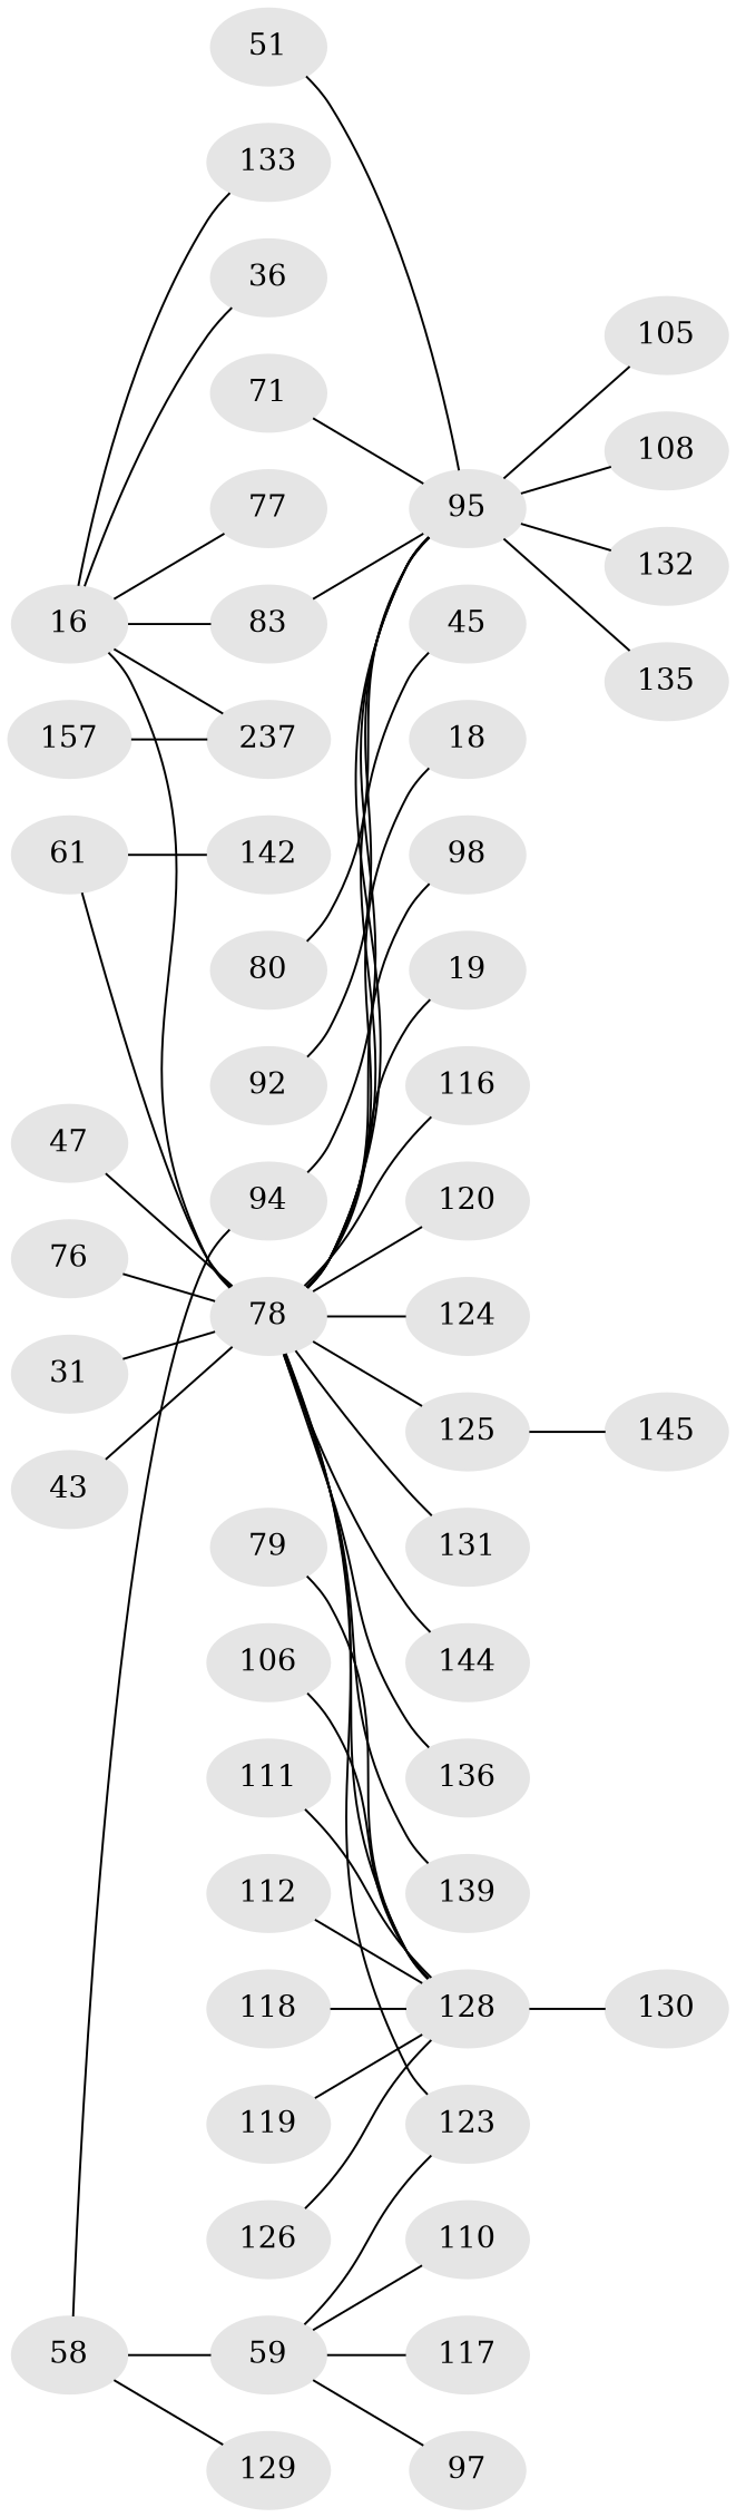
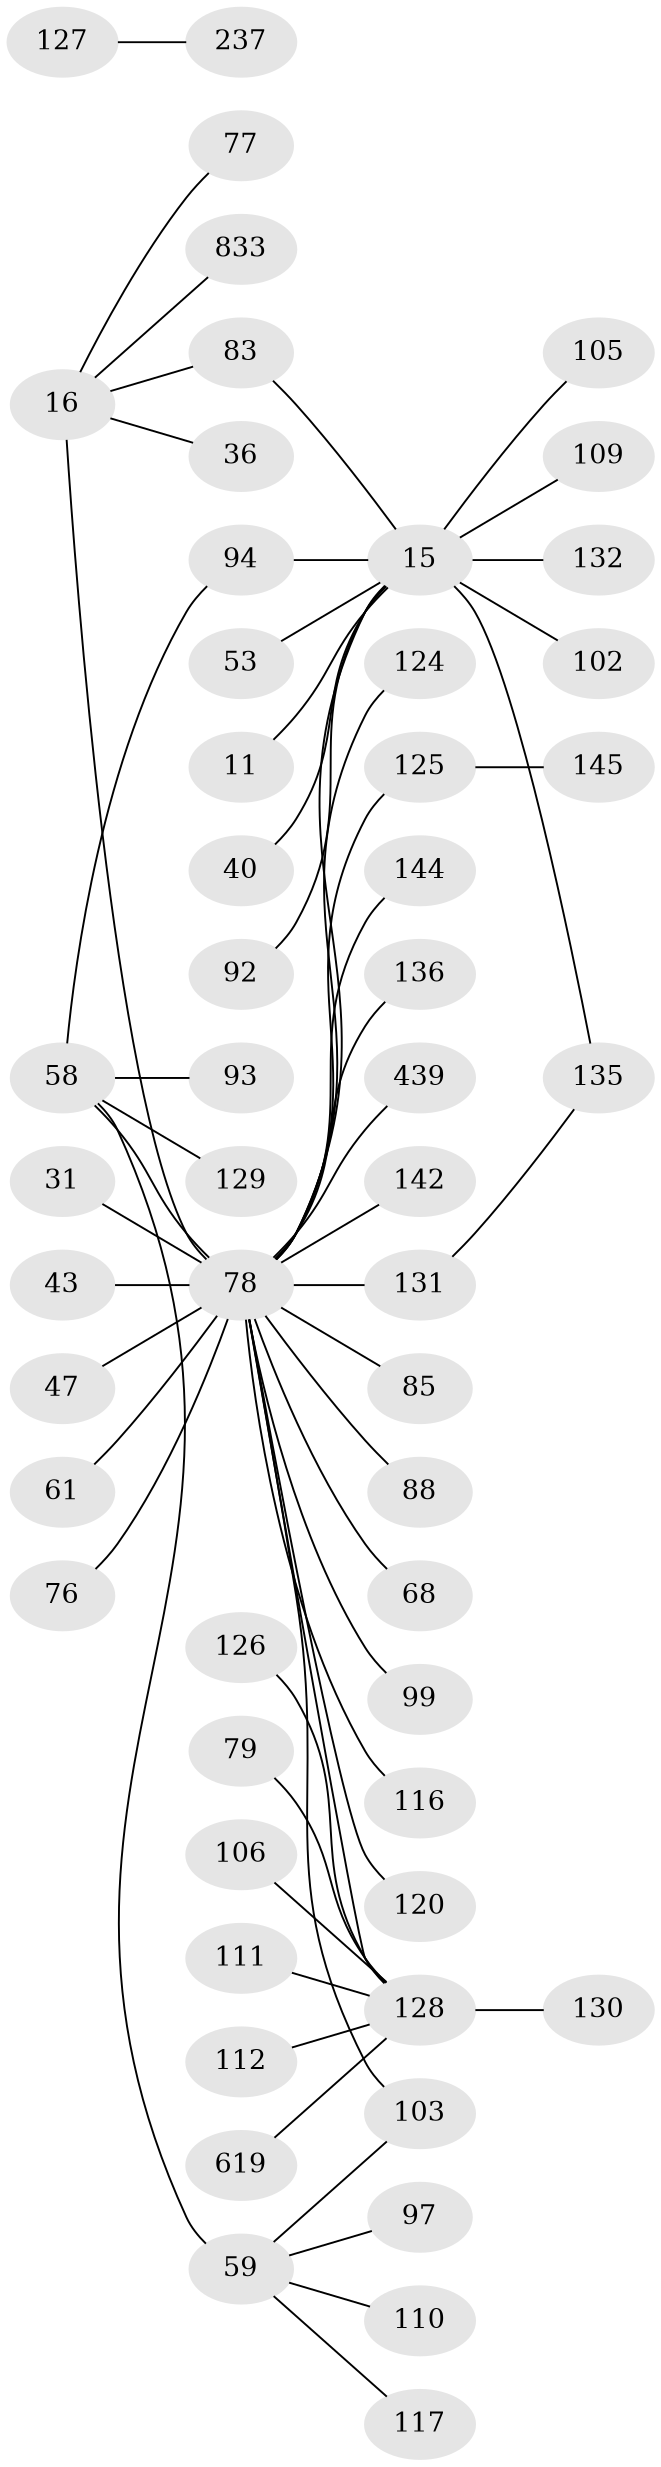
  graph {
    rankdir=LR
    node [color=gray90 style=filled]
    16 [super="+15"]
    36
    77
    78 [super="+18"]
    83
-   133
+   133 [label=833]
    n7 [label=237 super="+121"]
-   95 [super="+84+73+27+81"]
-   123
-   85 [super="+28" label=45]
-   88 [super="+62" label=18]
-   98 [super="+19"]
-   99 [label=19]
+   95 [super="+84+73+27+81" label=15]
+   123 [label=103]
+   85 [super="+28"]
+   88 [super="+62"]
+   98 [super="+19" label=68]
+   99
    116 [super="+11"]
    120
    124 [super="+39+45"]
    125 [super="+55"]
    128 [super="+68+30+82+122"]
    131 [super="+113"]
    n20 [label=144]
    136
-   139 [super="+107+109"]
+   139 [super="+107+109" label=439]
    142 [super="+103+138"]
    31
    43
    47
+   102 [super="+60"]
    105
-   108
+   108 [label=109]
    132 [super="+100"]
    135
-   51
+   51 [label=53]
    58 [super="+13"]
    59 [super="+32"]
+   93
    94 [super="+52"]
    129
    97 [super="+64+66+74"]
    110 [super="+89"]
    117 [super="+8+65+56+70+101"]
    61 [super="+50"]
-   71
+   71 [label=11]
    76 [super="+7"]
    n44 [label=145]
    130
    79
-   80
+   80 [label=40]
    92 [super="+46+53"]
    106
    111
    112
-   118
-   119
+   119 [label=619]
    126 [super="+96"]
-   127 [label=157]
+   127
    16 -- 36
    16 -- 77
    16 -- 78 [weight=2]
    16 -- 83
    16 -- 133
-   16 -- n7
    78 -- 95 [weight=2]
    78 -- 123
    78 -- 85
    78 -- 88
    78 -- 98
    78 -- 99
    78 -- 116
    78 -- 120
    78 -- 124
    78 -- 125
    78 -- 128 [weight=3]
    78 -- 131
    78 -- n20
    78 -- 136
    78 -- 139
-   61 -- 142 [weight=2]
+   78 -- 142 [weight=2]
    83 -- 95
+   95 -- 102
    95 -- 105
    95 -- 108
    95 -- 132
    95 -- 135
    125 -- n44
    128 -- 130
+   131 -- 135
    31 -- 78
    43 -- 78
    47 -- 78
    51 -- 95
+   58 -- 78
    58 -- 59 [weight=2]
+   58 -- 93
    58 -- 94
    58 -- 129
    59 -- 123
    59 -- 97
    59 -- 110
    59 -- 117
    94 -- 95
    61 -- 78
    71 -- 95
    76 -- 78
    79 -- 128
    80 -- 95
    92 -- 95
    106 -- 128
    111 -- 128
    112 -- 128
-   118 -- 128
    119 -- 128
    126 -- 128
    127 -- n7
  }
